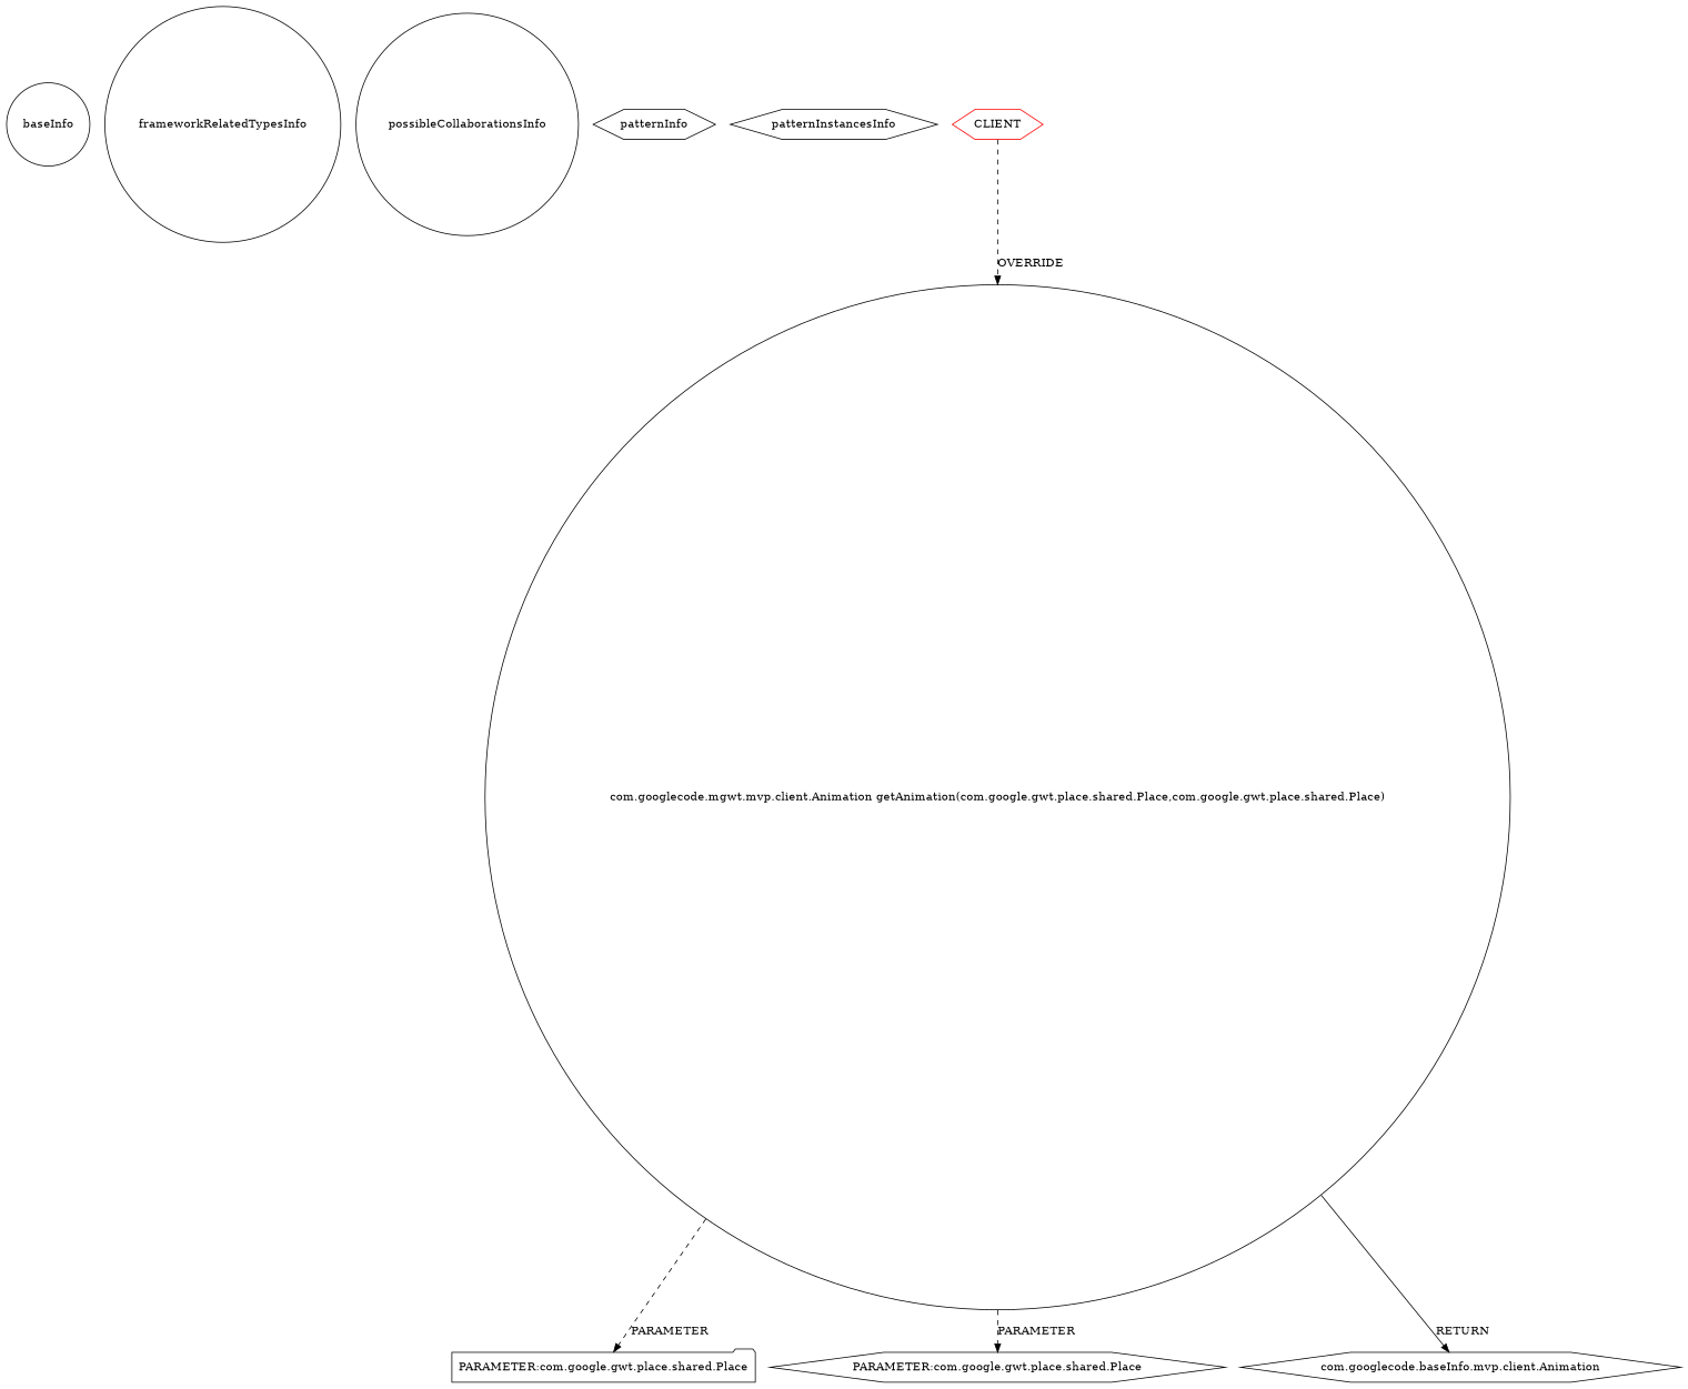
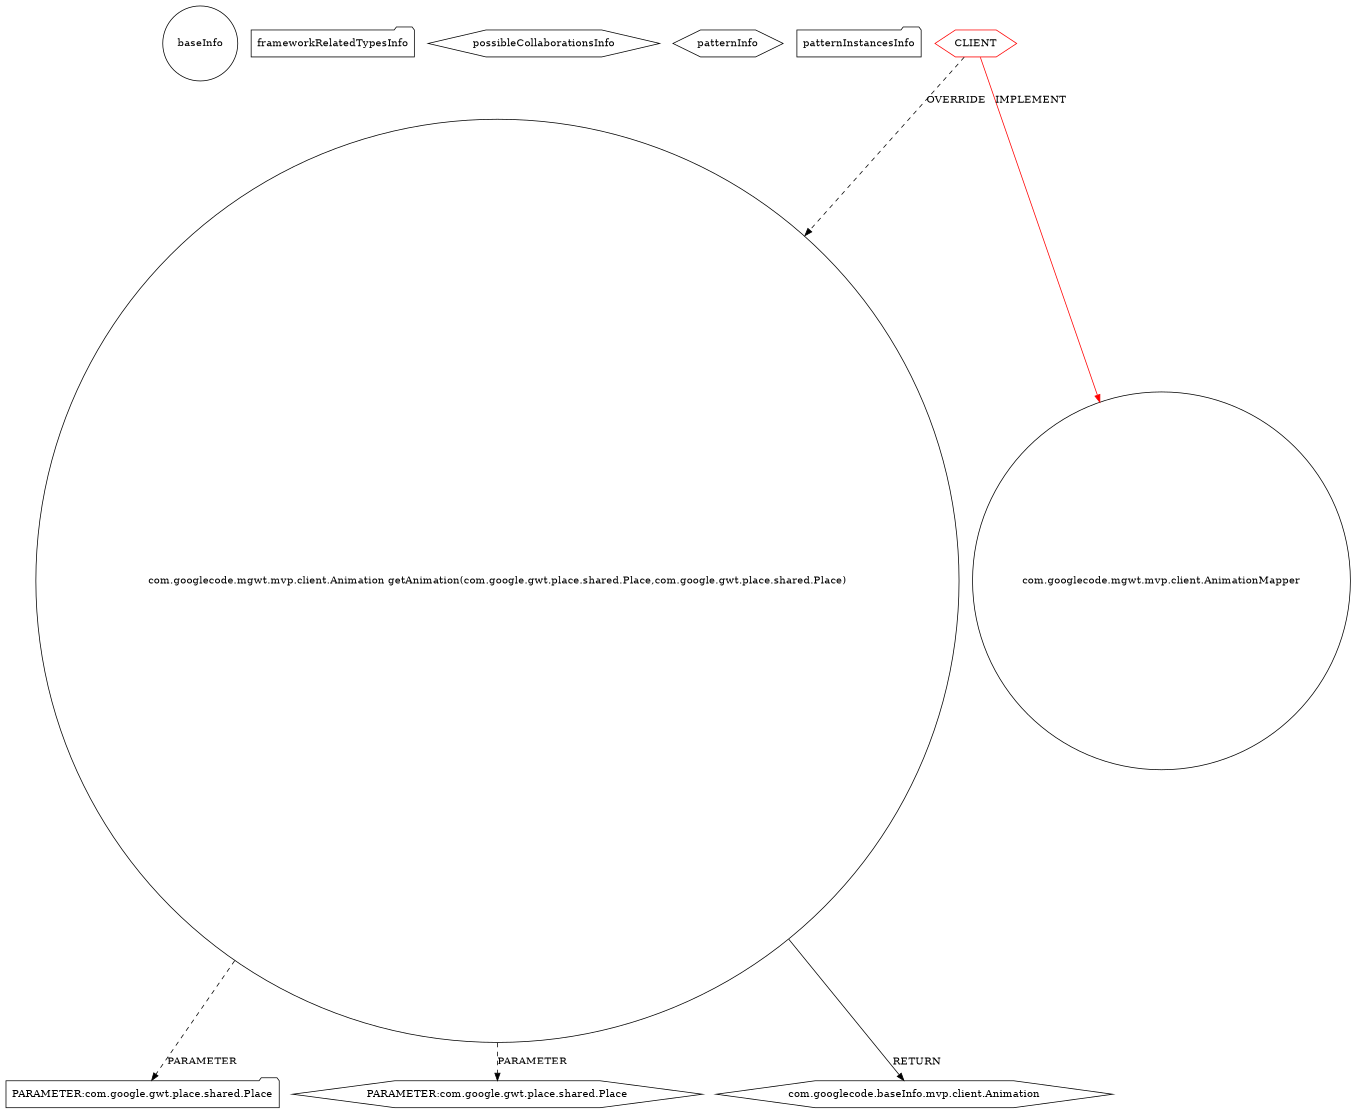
  digraph {
    node [shape=hexagon isFrameworkType=false]
    edge [style=dashed]
    baseInfo [category=pattern graphId=756 isAnonymous=false possibleRelation=false shape=circle isFrameworkType=""]
-   frameworkRelatedTypesInfo [0="com.googlecode.mgwt.mvp.client.AnimationMapper" shape=circle isFrameworkType=""]
-   possibleCollaborationsInfo [shape=circle isFrameworkType=""]
+   frameworkRelatedTypesInfo [0="com.googlecode.mgwt.mvp.client.AnimationMapper" shape=folder isFrameworkType=""]
+   possibleCollaborationsInfo [isFrameworkType=""]
    patternInfo [frequency=3.0 patternRootClient=0 isFrameworkType=""]
-   patternInstancesInfo [0="rjdkolb-jozijug_phonegapdemo~/rjdkolb-jozijug_phonegapdemo/jozijug_phonegapdemo-master/src/main/java/org/openrap/jozijug/mgwtphonegap/client/TabletMainAnimationMapper.java~TabletMainAnimationMapper~4366" 1="rjdkolb-jozijug_phonegapdemo~/rjdkolb-jozijug_phonegapdemo/jozijug_phonegapdemo-master/src/main/java/org/openrap/jozijug/mgwtphonegap/client/TabletNavAnimationMapper.java~TabletNavAnimationMapper~4359" 2="rjdkolb-jozijug_phonegapdemo~/rjdkolb-jozijug_phonegapdemo/jozijug_phonegapdemo-master/src/main/java/org/openrap/jozijug/mgwtphonegap/client/PhoneAnimationMapper.java~PhoneAnimationMapper~4353" isFrameworkType=""]
+   patternInstancesInfo [0="rjdkolb-jozijug_phonegapdemo~/rjdkolb-jozijug_phonegapdemo/jozijug_phonegapdemo-master/src/main/java/org/openrap/jozijug/mgwtphonegap/client/TabletMainAnimationMapper.java~TabletMainAnimationMapper~4366" 1="rjdkolb-jozijug_phonegapdemo~/rjdkolb-jozijug_phonegapdemo/jozijug_phonegapdemo-master/src/main/java/org/openrap/jozijug/mgwtphonegap/client/TabletNavAnimationMapper.java~TabletNavAnimationMapper~4359" 2="rjdkolb-jozijug_phonegapdemo~/rjdkolb-jozijug_phonegapdemo/jozijug_phonegapdemo-master/src/main/java/org/openrap/jozijug/mgwtphonegap/client/PhoneAnimationMapper.java~PhoneAnimationMapper~4353" shape=folder isFrameworkType=""]
    n6 [label="PARAMETER:com.google.gwt.place.shared.Place" shape=folder vertexType=PARAMETER_DECLARATION]
    n7 [label="PARAMETER:com.google.gwt.place.shared.Place" vertexType=PARAMETER_DECLARATION]
    n8 [label="com.googlecode.mgwt.mvp.client.Animation getAnimation(com.google.gwt.place.shared.Place,com.google.gwt.place.shared.Place)" shape=circle vertexType=OVERRIDING_METHOD_DECLARATION]
    n9 [label="com.googlecode.baseInfo.mvp.client.Animation" vertexType=FRAMEWORK_CLASS_TYPE]
    n10 [color=red label=CLIENT vertexType=ROOT_CLIENT_CLASS_DECLARATION]
+   n11 [label="com.googlecode.mgwt.mvp.client.AnimationMapper" shape=circle vertexType=FRAMEWORK_INTERFACE_TYPE]
    n8 -> n6 [label=PARAMETER]
    n8 -> n7 [label=PARAMETER]
    n8 -> n9 [label=RETURN style=solid]
    n10 -> n8 [label=OVERRIDE]
+   n10 -> n11 [color=red label=IMPLEMENT style=solid]
  }
